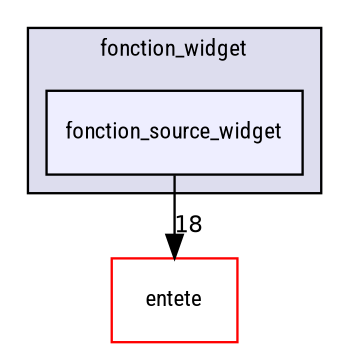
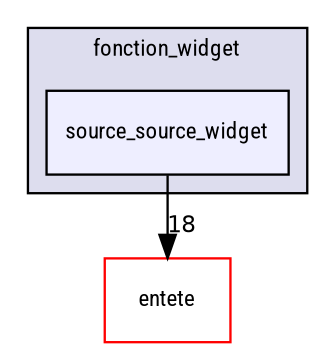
  digraph {
    compound=true
    fontname="Roboto Condensed"
    node [fontname="Roboto Condensed" fontsize=10 shape=box style=filled]
-   n1 [fillcolor="#eeeeff" label=fonction_source_widget pencolor=black]
+   n1 [fillcolor="#eeeeff" label=source_source_widget pencolor=black]
    n2 [color=red fillcolor=white label=entete]
    subgraph cluster_1 {
      bgcolor="#ddddee"
      fontsize=10
      label=fonction_widget
      pencolor=black
      n1
    }
    n1 -> n2 [headlabel=18 labeldistance=1.5 labelfontname=Helvetica labelfontsize=10 fontname="Roboto Condensed"]
  }
